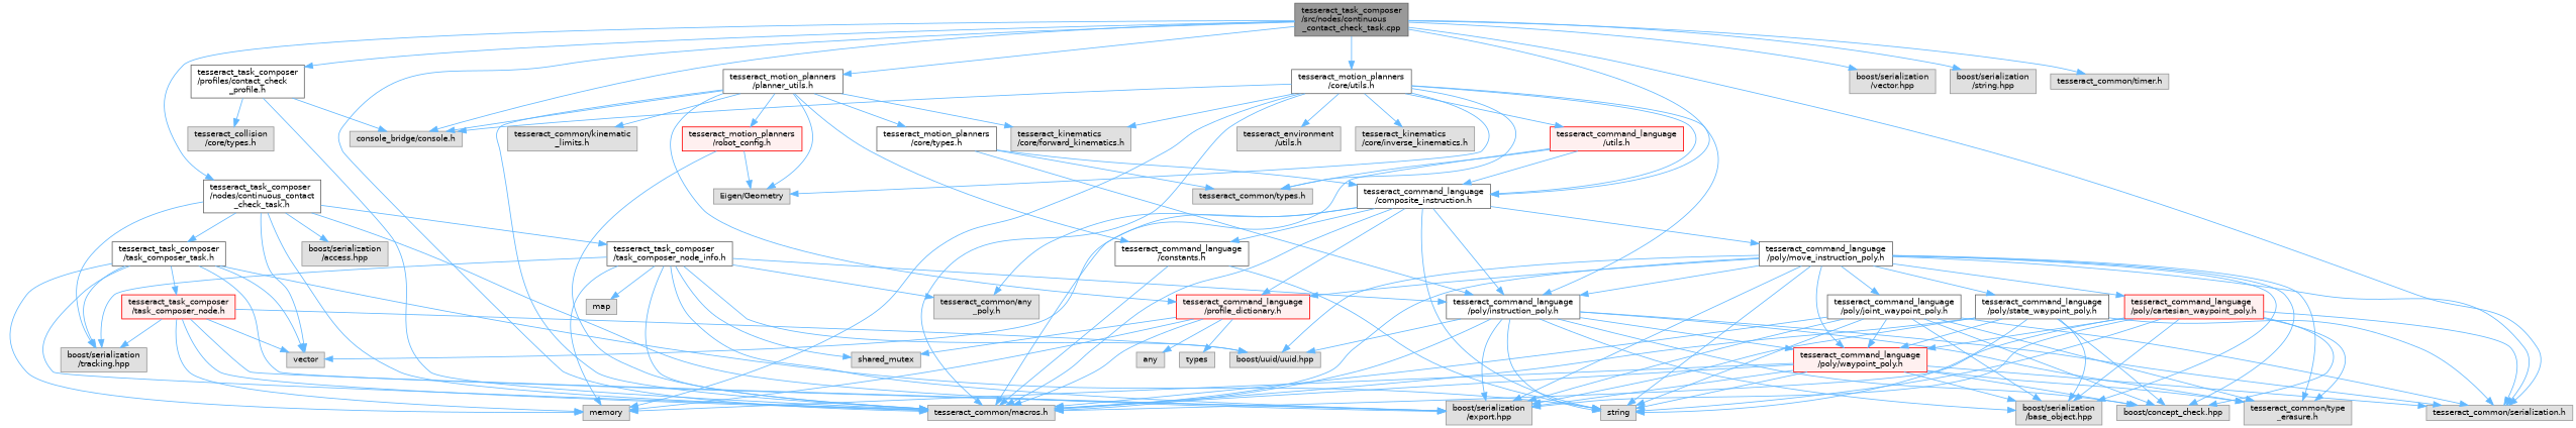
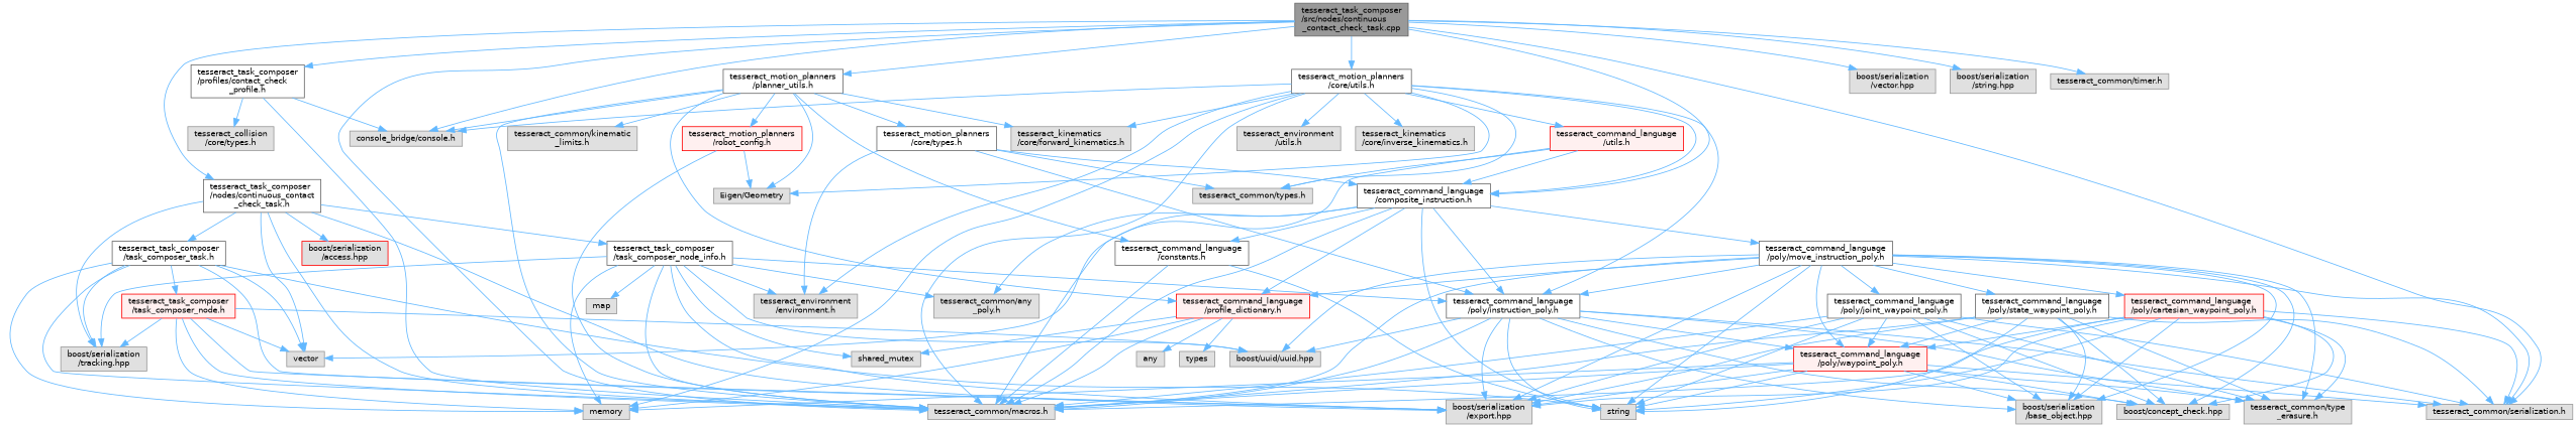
  digraph {
    node [color=grey60 fillcolor="#E0E0E0" fontname=Helvetica fontsize=10 shape=box style=filled]
    edge [color=steelblue1 fontname=Helvetica fontsize=10 labelfontname=Helvetica labelfontsize=10 style=solid]
    n1 [color=gray40 fillcolor=grey60 fontcolor=black height=0.2 label="tesseract_task_composer\l/src/nodes/continuous\l_contact_check_task.cpp" width=0.4]
    n2 [height=0.2 label="tesseract_common/macros.h" width=0.4]
    n3 [height=0.2 label="boost/serialization\l/vector.hpp" width=0.4]
    n4 [height=0.2 label="boost/serialization\l/string.hpp" width=0.4]
    n5 [height=0.2 label="console_bridge/console.h" width=0.4]
    n6 [height=0.2 label="tesseract_common/timer.h" width=0.4]
    n7 [color=grey40 fillcolor=white height=0.2 label="tesseract_task_composer\l/nodes/continuous_contact\l_check_task.h" width=0.4]
    n8 [height=0.2 label="tesseract_common/serialization.h" width=0.4]
    n9 [color=grey40 fillcolor=white height=0.2 label="tesseract_task_composer\l/profiles/contact_check\l_profile.h" width=0.4]
    n10 [color=grey40 fillcolor=white height=0.2 label="tesseract_command_language\l/composite_instruction.h" width=0.4]
    n11 [color=grey40 fillcolor=white height=0.2 label="tesseract_motion_planners\l/core/utils.h" width=0.4]
    n12 [color=grey40 fillcolor=white height=0.2 label="tesseract_motion_planners\l/planner_utils.h" width=0.4]
-   n13 [height=0.2 label="boost/serialization\l/access.hpp" width=0.4]
+   n13 [color=red height=0.2 label="boost/serialization\l/access.hpp" width=0.4]
    n14 [height=0.2 label=vector width=0.4]
    n15 [color=grey40 fillcolor=white height=0.2 label="tesseract_task_composer\l/task_composer_task.h" width=0.4]
    n16 [height=0.2 label="boost/serialization\l/export.hpp" width=0.4]
    n17 [height=0.2 label="boost/serialization\l/tracking.hpp" width=0.4]
    n18 [color=grey40 fillcolor=white height=0.2 label="tesseract_task_composer\l/task_composer_node_info.h" width=0.4]
    n19 [height=0.2 label="tesseract_collision\l/core/types.h" width=0.4]
    n20 [height=0.2 label=string width=0.4]
    n21 [color=grey40 fillcolor=white height=0.2 label="tesseract_command_language\l/poly/instruction_poly.h" width=0.4]
    n22 [height=0.2 label="tesseract_common/any\l_poly.h" width=0.4]
    n23 [color=grey40 fillcolor=white height=0.2 label="tesseract_command_language\l/poly/move_instruction_poly.h" width=0.4]
    n24 [color=red fillcolor="#FFF0F0" height=0.2 label="tesseract_command_language\l/profile_dictionary.h" width=0.4]
    n25 [color=grey40 fillcolor=white height=0.2 label="tesseract_command_language\l/constants.h" width=0.4]
    n26 [height=0.2 label=memory width=0.4]
+   n27 [height=0.2 label="tesseract_environment\l/environment.h" width=0.4]
    n28 [height=0.2 label="Eigen/Geometry" width=0.4]
    n29 [height=0.2 label="tesseract_environment\l/utils.h" width=0.4]
    n30 [height=0.2 label="tesseract_kinematics\l/core/forward_kinematics.h" width=0.4]
    n31 [height=0.2 label="tesseract_kinematics\l/core/inverse_kinematics.h" width=0.4]
    n32 [color=red fillcolor="#FFF0F0" height=0.2 label="tesseract_command_language\l/utils.h" width=0.4]
    n33 [height=0.2 label="tesseract_common/types.h" width=0.4]
    n34 [height=0.2 label="tesseract_common/kinematic\l_limits.h" width=0.4]
    n35 [color=red fillcolor="#FFF0F0" height=0.2 label="tesseract_motion_planners\l/robot_config.h" width=0.4]
    n36 [color=grey40 fillcolor=white height=0.2 label="tesseract_motion_planners\l/core/types.h" width=0.4]
    n37 [color=red fillcolor="#FFF0F0" height=0.2 label="tesseract_task_composer\l/task_composer_node.h" width=0.4]
    n38 [height=0.2 label="boost/uuid/uuid.hpp" width=0.4]
    n39 [height=0.2 label=shared_mutex width=0.4]
    n40 [height=0.2 label=map width=0.4]
    n41 [height=0.2 label="boost/serialization\l/base_object.hpp" width=0.4]
    n42 [height=0.2 label="boost/concept_check.hpp" width=0.4]
    n43 [color=red fillcolor="#FFF0F0" height=0.2 label="tesseract_command_language\l/poly/waypoint_poly.h" width=0.4]
    n44 [height=0.2 label="tesseract_common/type\l_erasure.h" width=0.4]
    n45 [color=red fillcolor="#FFF0F0" height=0.2 label="tesseract_command_language\l/poly/cartesian_waypoint_poly.h" width=0.4]
    n46 [color=grey40 fillcolor=white height=0.2 label="tesseract_command_language\l/poly/joint_waypoint_poly.h" width=0.4]
    n47 [color=grey40 fillcolor=white height=0.2 label="tesseract_command_language\l/poly/state_waypoint_poly.h" width=0.4]
    n48 [height=0.2 label=any width=0.4]
    n49 [height=0.2 label=types width=0.4]
    n1 -> n2
    n1 -> n3
    n1 -> n4
    n1 -> n5
    n1 -> n6
    n1 -> n7
    n1 -> n8
    n1 -> n9
    n1 -> n10
    n1 -> n11
    n1 -> n12
    n7 -> n2
    n7 -> n13
    n7 -> n14
    n7 -> n15
    n7 -> n16
    n7 -> n17
    n7 -> n18
    n9 -> n2
    n9 -> n5
    n9 -> n19
    n10 -> n2
    n10 -> n14
    n10 -> n20
    n10 -> n21
    n10 -> n22
    n10 -> n23
    n10 -> n24
    n10 -> n25
    n11 -> n2
    n11 -> n5
    n11 -> n10
    n11 -> n21
    n11 -> n26
+   n11 -> n27
    n11 -> n28
    n11 -> n29
    n11 -> n30
    n11 -> n31
    n11 -> n32
    n11 -> n33
    n12 -> n2
    n12 -> n5
    n12 -> n24
    n12 -> n25
    n12 -> n28
    n12 -> n30
    n12 -> n34
    n12 -> n35
    n12 -> n36
    n15 -> n2
    n15 -> n14
    n15 -> n16
    n15 -> n17
    n15 -> n20
    n15 -> n26
    n15 -> n37
    n18 -> n2
    n18 -> n16
    n18 -> n17
    n18 -> n21
    n18 -> n22
    n18 -> n26
+   n18 -> n27
    n18 -> n38
    n18 -> n39
    n18 -> n40
    n21 -> n2
    n21 -> n8
    n21 -> n16
    n21 -> n20
    n21 -> n38
    n21 -> n41
    n21 -> n42
    n21 -> n43
    n21 -> n44
    n23 -> n2
    n23 -> n8
    n23 -> n16
    n23 -> n20
    n23 -> n21
    n23 -> n24
    n23 -> n38
    n23 -> n41
    n23 -> n42
    n23 -> n43
    n23 -> n44
    n23 -> n45
    n23 -> n46
    n23 -> n47
    n24 -> n2
    n24 -> n26
    n24 -> n39
    n24 -> n48
    n24 -> n49
    n25 -> n2
    n25 -> n20
    n32 -> n2
    n32 -> n10
    n32 -> n33
    n35 -> n2
    n35 -> n28
    n36 -> n10
    n36 -> n21
+   n36 -> n27
    n36 -> n33
    n37 -> n2
    n37 -> n14
    n37 -> n16
    n37 -> n17
    n37 -> n26
    n37 -> n38
    n43 -> n2
    n43 -> n8
    n43 -> n16
    n43 -> n20
    n43 -> n26
    n43 -> n41
    n43 -> n42
    n43 -> n44
    n45 -> n2
    n45 -> n8
    n45 -> n16
    n45 -> n20
    n45 -> n41
    n45 -> n42
    n45 -> n43
    n45 -> n44
    n46 -> n2
    n46 -> n8
    n46 -> n16
    n46 -> n20
    n46 -> n41
    n46 -> n42
    n46 -> n43
    n46 -> n44
    n47 -> n2
    n47 -> n8
    n47 -> n16
    n47 -> n20
    n47 -> n41
    n47 -> n42
    n47 -> n43
+   n47 -> n44
  }
